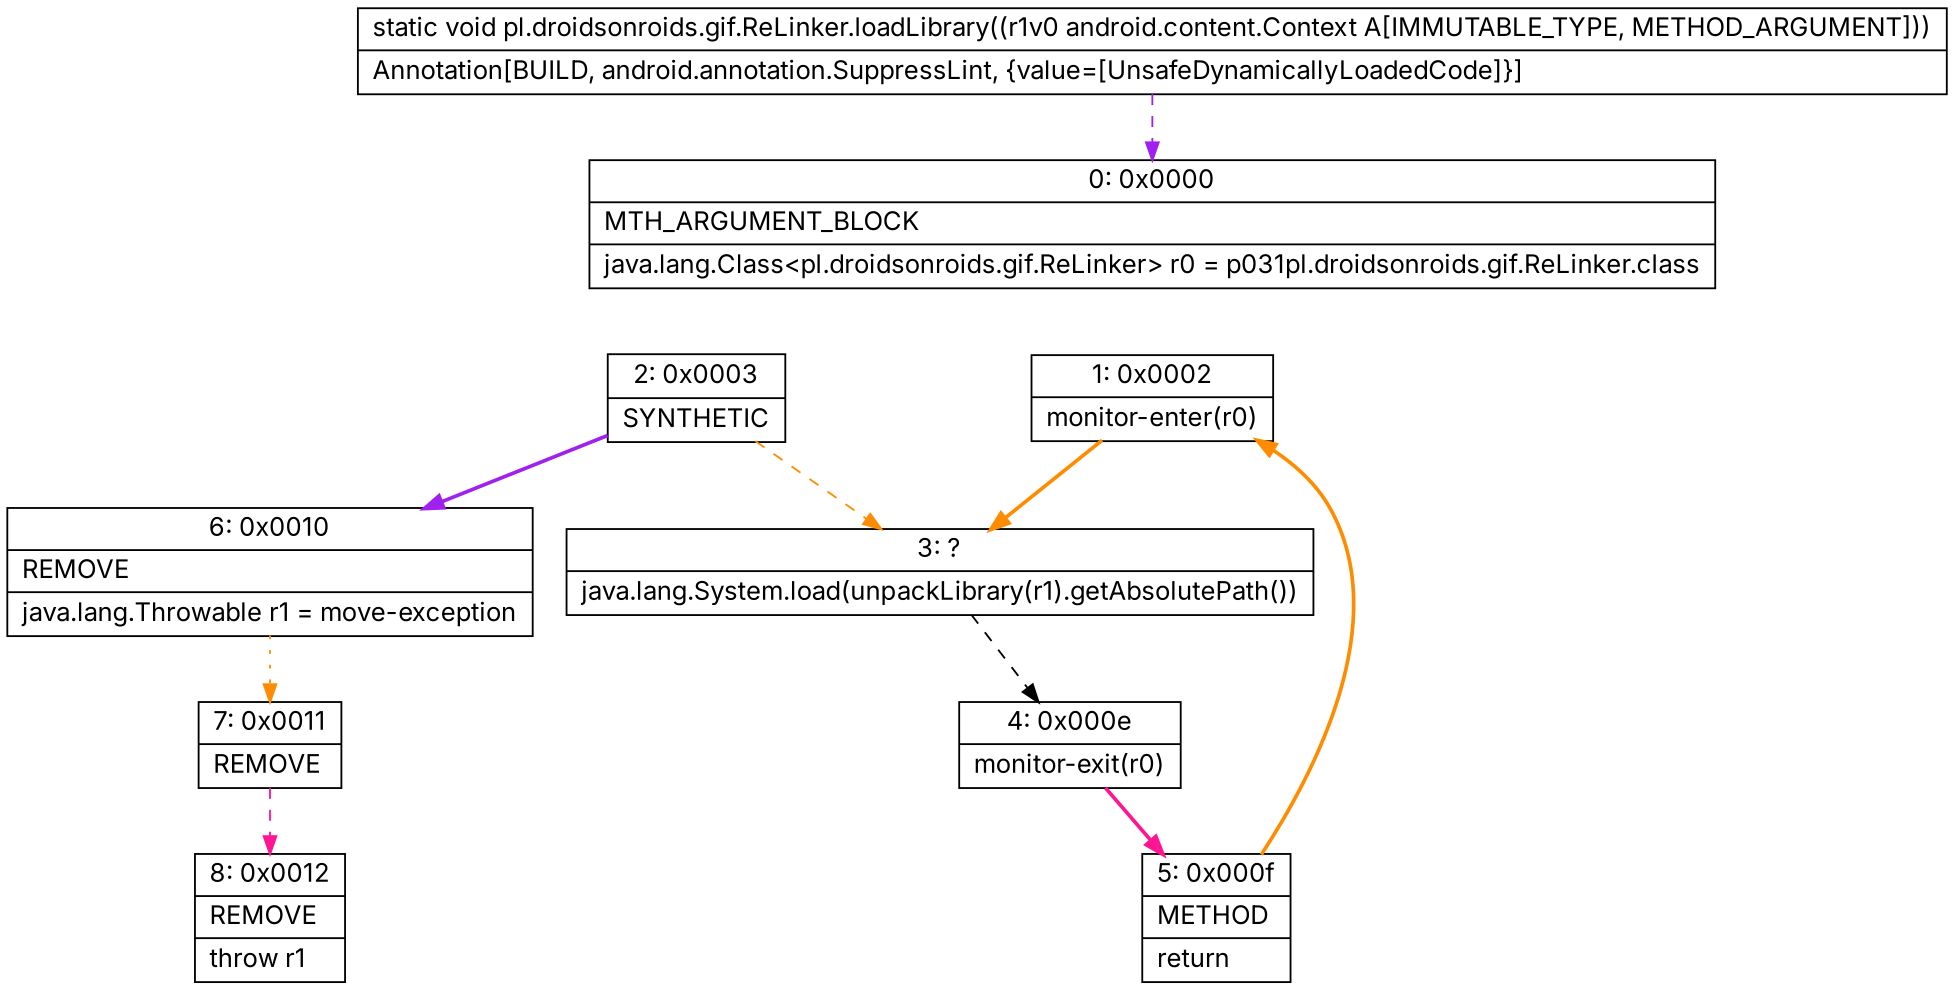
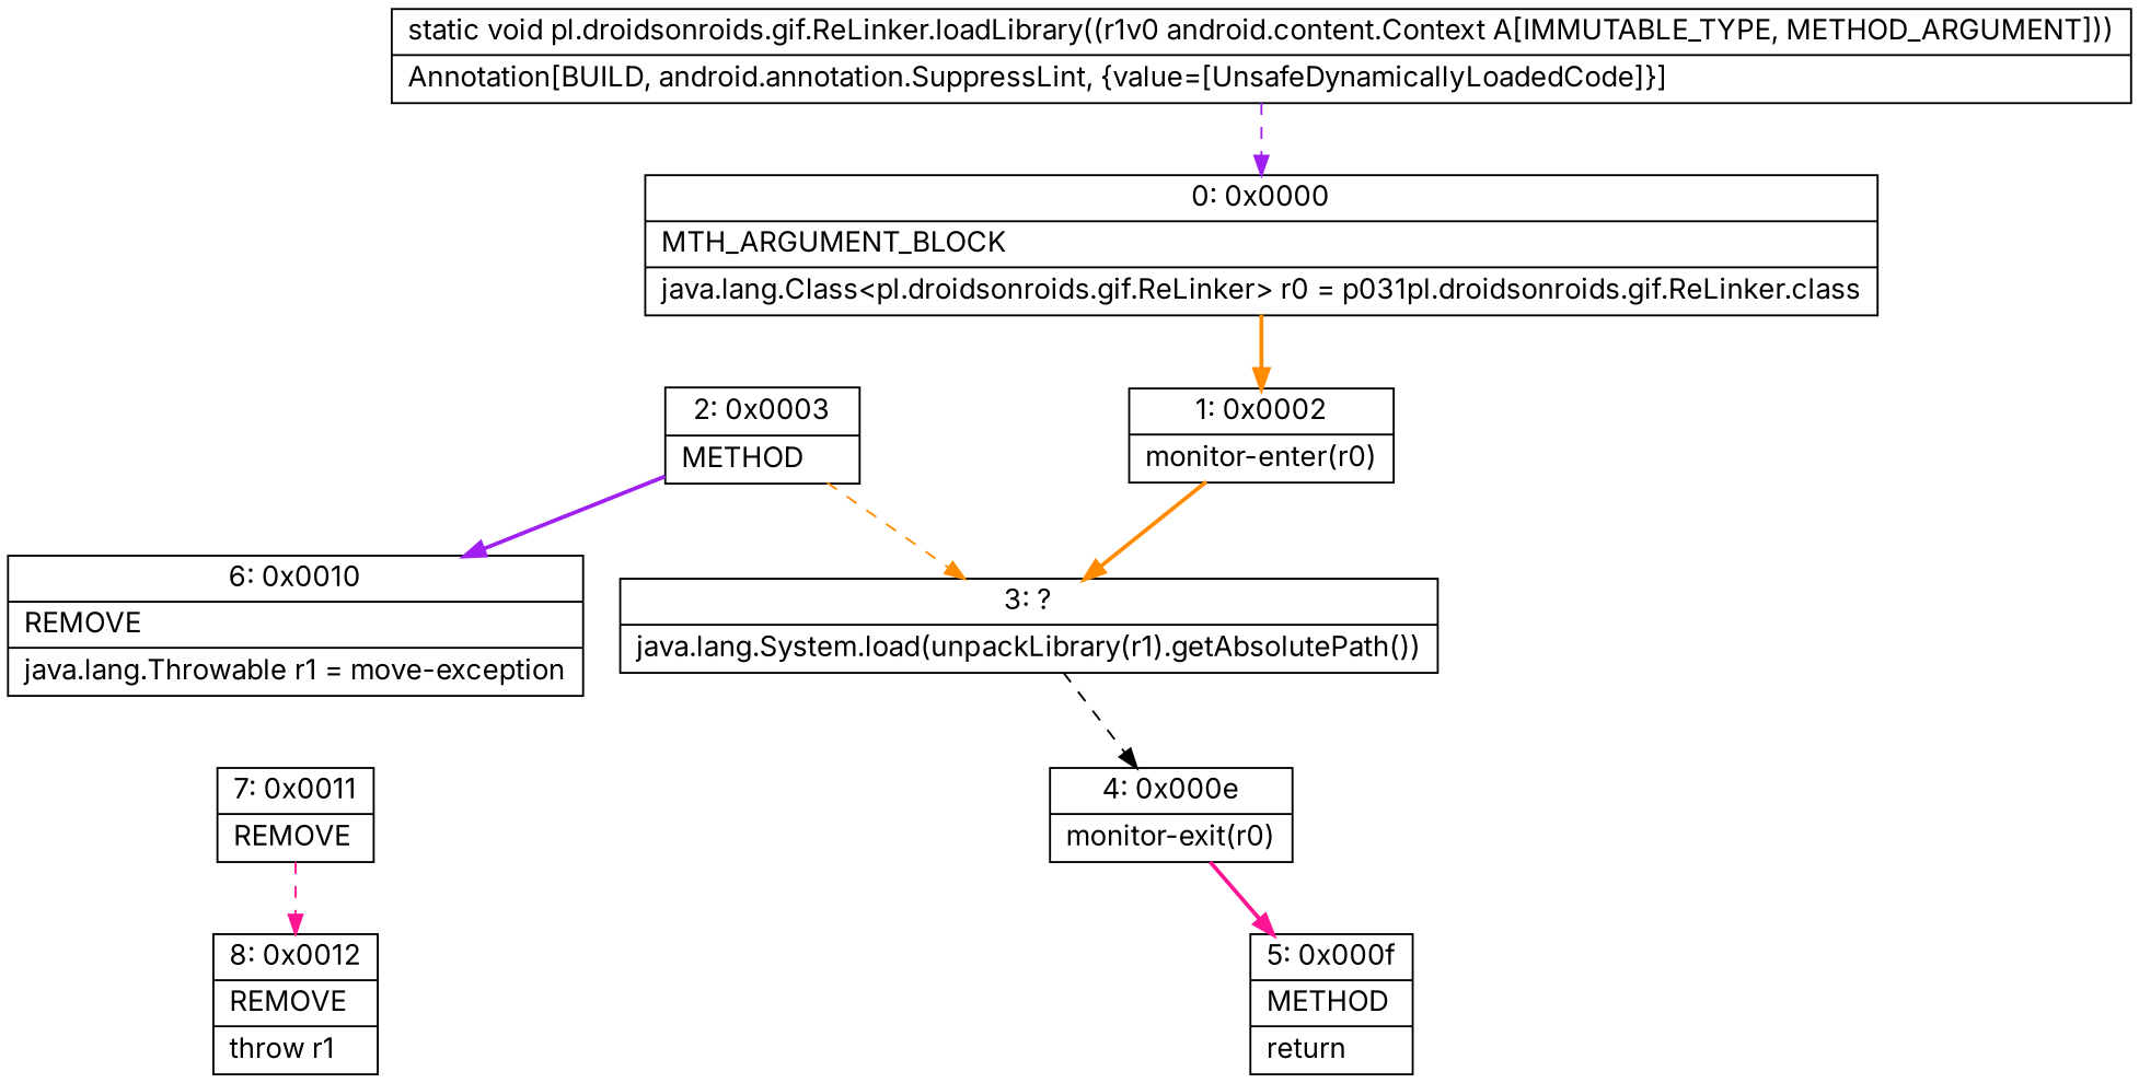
  digraph {
    fontname=Inter
    node [fontname=Inter shape=record]
    edge [color=darkorange fontname=Inter style=bold]
    n1 [label="{0\:\ 0x0000|MTH_ARGUMENT_BLOCK\l|java.lang.Class\<pl.droidsonroids.gif.ReLinker\> r0 = p031pl.droidsonroids.gif.ReLinker.class\l}"]
    n2 [label="{1\:\ 0x0002|monitor\-enter(r0)\l}"]
    n3 [label="{3\:\ ?|java.lang.System.load(unpackLibrary(r1).getAbsolutePath())\l}"]
-   n4 [label="{2\:\ 0x0003|SYNTHETIC\l}"]
+   n4 [label="{2\:\ 0x0003|METHOD\l}"]
    n5 [label="{6\:\ 0x0010|REMOVE\l|java.lang.Throwable r1 = move\-exception\l}"]
    n6 [label="{4\:\ 0x000e|monitor\-exit(r0)\l}"]
    n7 [label="{7\:\ 0x0011|REMOVE\l}"]
    n8 [label="{5\:\ 0x000f|METHOD\l|return\l}"]
    n9 [label="{8\:\ 0x0012|REMOVE\l|throw r1\l}"]
    n10 [label="{static void pl.droidsonroids.gif.ReLinker.loadLibrary((r1v0 android.content.Context A[IMMUTABLE_TYPE, METHOD_ARGUMENT]))  | Annotation[BUILD, android.annotation.SuppressLint, \{value=[UnsafeDynamicallyLoadedCode]\}]\l}"]
-   n8 -> n2
+   n1 -> n2
    n2 -> n3
    n3 -> n6 [color=black style=dashed]
    n4 -> n3 [style=dashed]
    n4 -> n5 [color=purple]
-   n5 -> n7 [style=dotted]
    n6 -> n8 [color=deeppink]
    n7 -> n9 [color=deeppink style=dashed]
    n10 -> n1 [color=purple style=dashed]
  }
